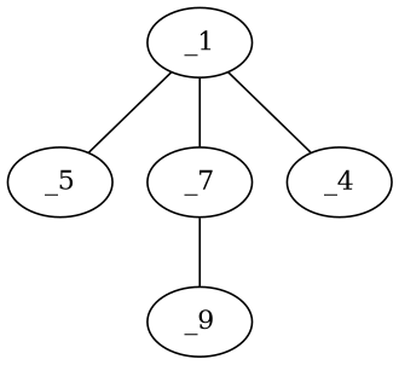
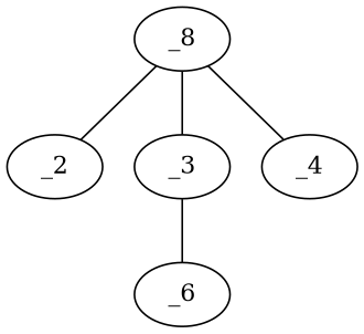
  graph {
    node [charge=0 chem=7 symbol="Cl " x=2.866 y=-0.5]
    edge [valence=1]
-   _1 [chem=35 symbol="Ru " y=0]
-   _2 [x=3.7321 y=0.5 label=_5]
-   _3 [x=2 label=_7]
+   _1 [chem=35 symbol="Ru " y=0 label=_8]
+   _2 [x=3.7321 y=0.5]
+   _3 [x=2]
    _4 [x=3.7321]
-   _6 [chem=4 symbol="N  " y=-1 label=_9]
+   _6 [chem=4 symbol="N  " y=-1]
    _1 -- _2
    _1 -- _3
    _1 -- _4
    _3 -- _6
  }
